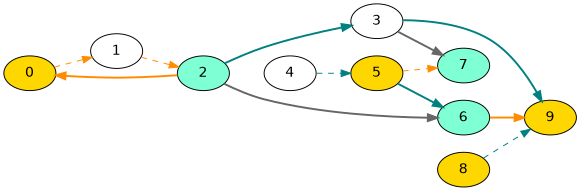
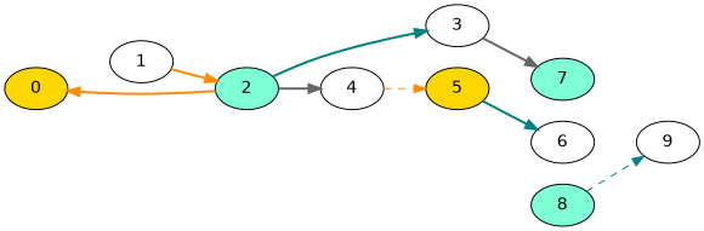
  digraph {
    fontname="DejaVu Sans"
    rankdir=LR
    node [fillcolor=white fontname="DejaVu Sans" style=filled]
    edge [color=darkorange fontname="DejaVu Sans" style=bold]
    0 [fillcolor=gold]
    1
    2 [fillcolor=aquamarine]
    3
    4
-   9 [fillcolor=gold]
+   9
    7 [fillcolor=aquamarine]
    5 [fillcolor=gold]
-   6 [fillcolor=aquamarine]
-   8 [fillcolor=gold]
-   0 -> 1 [style=dashed]
-   1 -> 2 [style=dashed]
+   6
+   8 [fillcolor=aquamarine]
+   1 -> 2
    2 -> 0
    2 -> 3 [color=teal]
-   2 -> 6 [color=gray40]
-   3 -> 9 [color=teal]
+   2 -> 4 [color=gray40]
    3 -> 7 [color=gray40]
-   4 -> 5 [color=teal style=dashed]
-   5 -> 7 [style=dashed]
+   4 -> 5 [style=dashed]
    5 -> 6 [color=teal]
-   6 -> 9
    8 -> 9 [color=teal style=dashed]
  }
